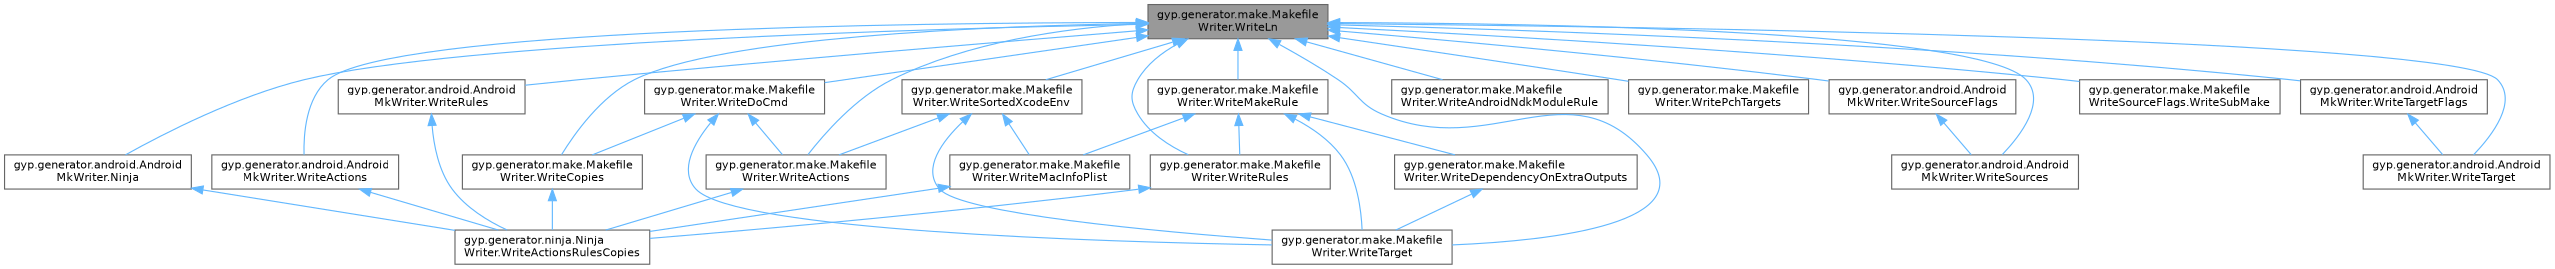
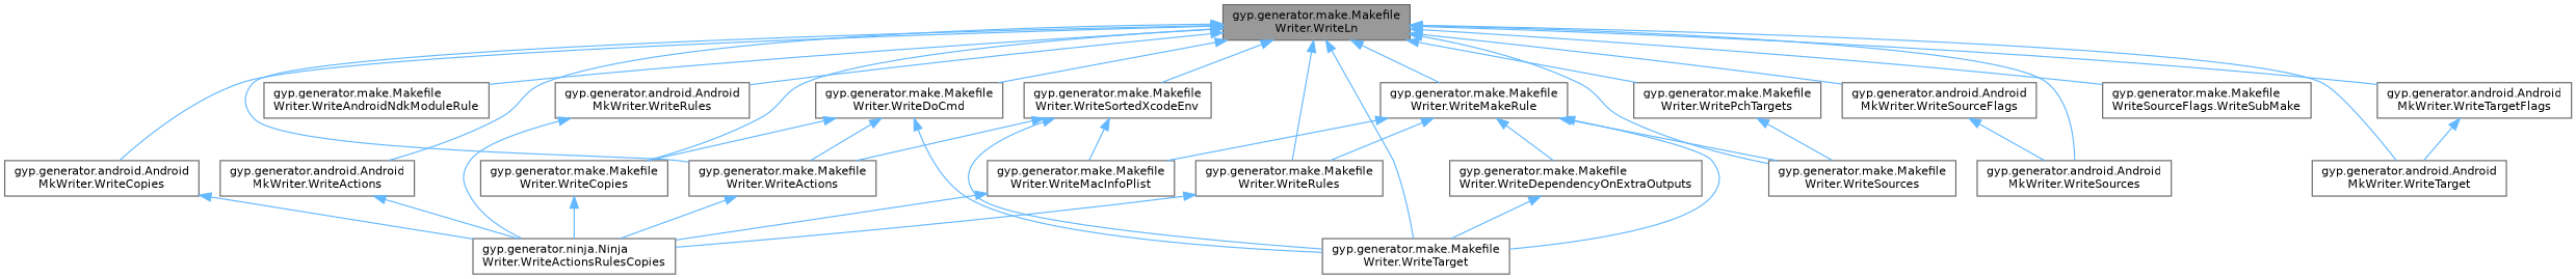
  digraph {
    rankdir=TB
    node [color=grey40 fillcolor=white fontname=Helvetica fontsize=10 shape=box style=filled]
    edge [color=steelblue1 dir=back fontname=Helvetica fontsize=10 labelfontname=Helvetica labelfontsize=10 style=solid]
    n1 [color=gray40 fillcolor=grey60 fontcolor=black height=0.2 label="gyp.generator.make.Makefile\lWriter.WriteLn" width=0.4]
    n2 [height=0.2 label="gyp.generator.android.Android\lMkWriter.WriteActions" width=0.4]
    n3 [height=0.2 label="gyp.generator.make.Makefile\lWriter.WriteActions" width=0.4]
    n4 [height=0.2 label="gyp.generator.make.Makefile\lWriter.WriteAndroidNdkModuleRule" width=0.4]
-   n5 [height=0.2 label="gyp.generator.android.Android\lMkWriter.Ninja" width=0.4]
+   n5 [height=0.2 label="gyp.generator.android.Android\lMkWriter.WriteCopies" width=0.4]
    n6 [height=0.2 label="gyp.generator.make.Makefile\lWriter.WriteCopies" width=0.4]
    n7 [height=0.2 label="gyp.generator.make.Makefile\lWriter.WriteDoCmd" width=0.4]
    n8 [height=0.2 label="gyp.generator.make.Makefile\lWriter.WriteTarget" width=0.4]
    n9 [height=0.2 label="gyp.generator.make.Makefile\lWriter.WriteMakeRule" width=0.4]
    n10 [height=0.2 label="gyp.generator.make.Makefile\lWriter.WriteRules" width=0.4]
+   n11 [height=0.2 label="gyp.generator.make.Makefile\lWriter.WriteSources" width=0.4]
    n12 [height=0.2 label="gyp.generator.make.Makefile\lWriter.WritePchTargets" width=0.4]
    n13 [height=0.2 label="gyp.generator.android.Android\lMkWriter.WriteRules" width=0.4]
    n14 [height=0.2 label="gyp.generator.make.Makefile\lWriter.WriteSortedXcodeEnv" width=0.4]
    n15 [height=0.2 label="gyp.generator.android.Android\lMkWriter.WriteSourceFlags" width=0.4]
    n16 [height=0.2 label="gyp.generator.android.Android\lMkWriter.WriteSources" width=0.4]
    n17 [height=0.2 label="gyp.generator.make.Makefile\lWriteSourceFlags.WriteSubMake" width=0.4]
    n18 [height=0.2 label="gyp.generator.android.Android\lMkWriter.WriteTarget" width=0.4]
    n19 [height=0.2 label="gyp.generator.android.Android\lMkWriter.WriteTargetFlags" width=0.4]
    n20 [height=0.2 label="gyp.generator.ninja.Ninja\lWriter.WriteActionsRulesCopies" width=0.4]
    n21 [height=0.2 label="gyp.generator.make.Makefile\lWriter.WriteMacInfoPlist" width=0.4]
    n22 [height=0.2 label="gyp.generator.make.Makefile\lWriter.WriteDependencyOnExtraOutputs" width=0.4]
    n1 -> n2
    n1 -> n3
    n1 -> n4
    n1 -> n5
    n1 -> n6
    n1 -> n7
    n1 -> n8
    n1 -> n9
    n1 -> n10
+   n1 -> n11
    n1 -> n12
    n1 -> n13
    n1 -> n14
    n1 -> n15
    n1 -> n16
    n1 -> n17
    n1 -> n18
    n1 -> n19
    n2 -> n20
    n3 -> n20
    n5 -> n20
    n6 -> n20
    n7 -> n3
    n7 -> n6
    n7 -> n8
    n9 -> n8
    n9 -> n10
+   n9 -> n11
    n9 -> n21
    n9 -> n22
    n10 -> n20
+   n12 -> n11
    n13 -> n20
    n14 -> n3
    n14 -> n8
    n14 -> n21
    n15 -> n16
    n19 -> n18
    n21 -> n20
    n22 -> n8
  }
